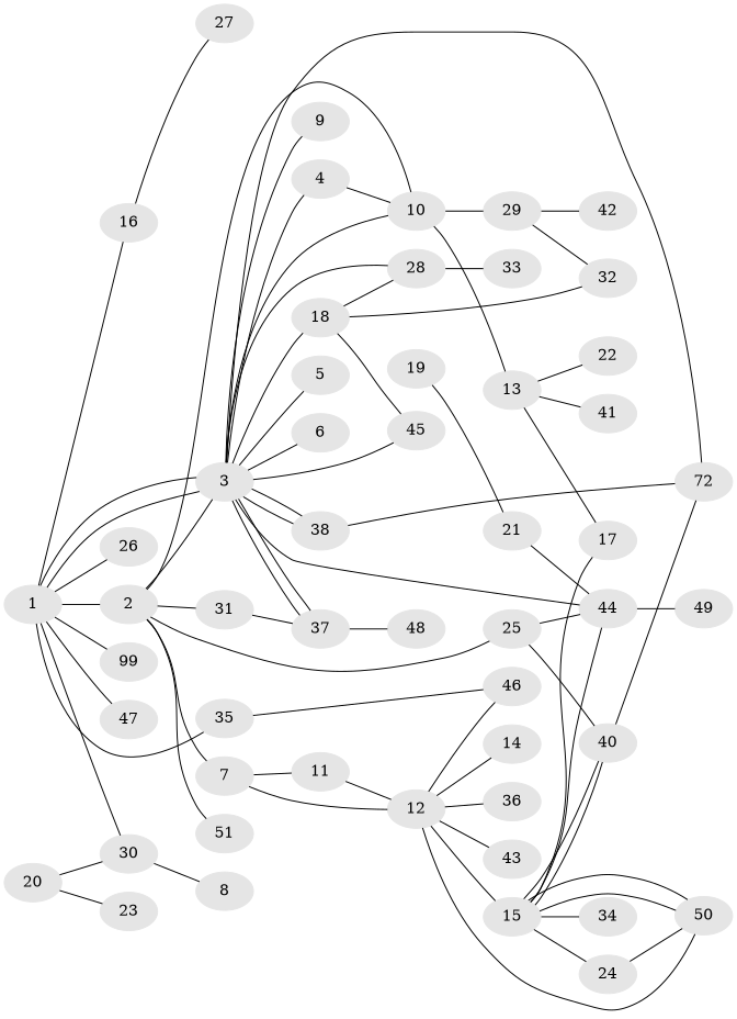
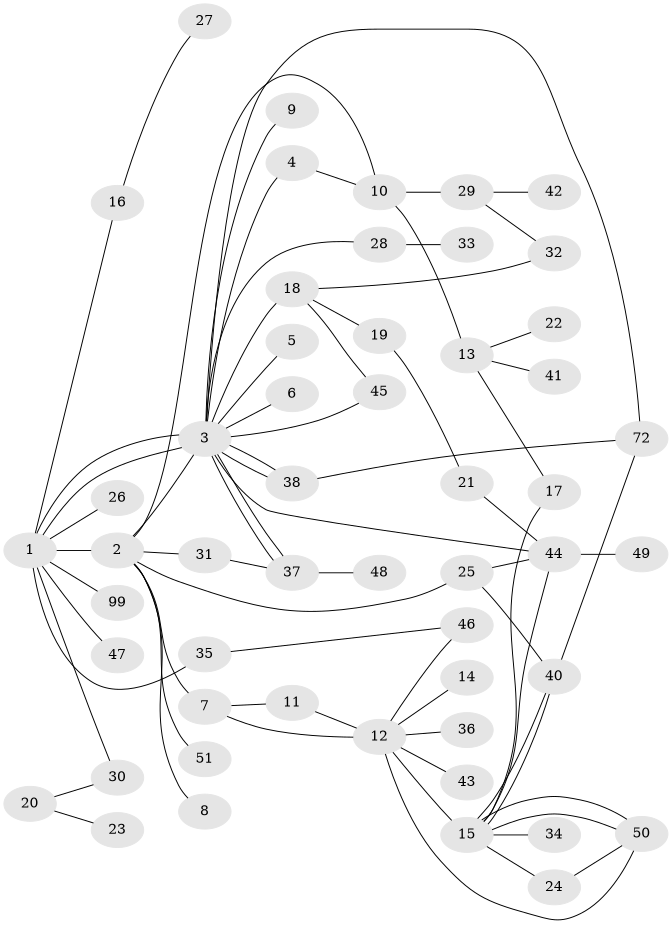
  graph {
    rankdir=LR
    node [color=gray90 style=filled]
    1
    2
    3
    16
    26
    30
    35
    n8 [label=99]
    47
    7
    8
    10
    25
    31
    51
    44
    4
    5
    6
    9
    18
    28
    37
    38
    45
    n26 [label=72]
    27
    46
    11
    12
    13
    29
    40
    49
    19
    32
    20
    23
    33
    48
    14
    15
    36
    43
    50
    17
    22
    41
    42
    24
    34
    21
    1 -- 2
    1 -- 3
    1 -- 3
    1 -- 16
    1 -- 26
    1 -- 30
    1 -- 35
    1 -- n8
    1 -- 47
    2 -- 3
    2 -- 7
-   30 -- 8
+   2 -- 8
    2 -- 10
    2 -- 25
    2 -- 31
    2 -- 51
-   3 -- 10
    3 -- 44
    3 -- 4
    3 -- 5
    3 -- 6
    3 -- 9
    3 -- 18
    3 -- 28
    3 -- 37
    3 -- 37
    3 -- 38
    3 -- 38
    3 -- 45
    3 -- n26
    16 -- 27
    35 -- 46
    7 -- 11
    7 -- 12
    10 -- 13
    10 -- 29
    25 -- 44
    25 -- 40
    31 -- 37
    44 -- 49
    4 -- 10
    18 -- 45
-   18 -- 28
+   18 -- 19
    18 -- 32
    28 -- 33
    37 -- 48
    38 -- n26
    11 -- 12
    12 -- 46
    12 -- 14
    12 -- 15
    12 -- 36
    12 -- 43
    12 -- 50
    13 -- 17
    13 -- 22
    13 -- 41
    29 -- 32
    29 -- 42
    40 -- n26
    19 -- 21
    20 -- 30
    20 -- 23
    15 -- 44
    15 -- 40
    15 -- 40
    15 -- 50
    15 -- 50
    15 -- 17
    15 -- 24
    15 -- 34
    24 -- 50
    21 -- 44
  }
